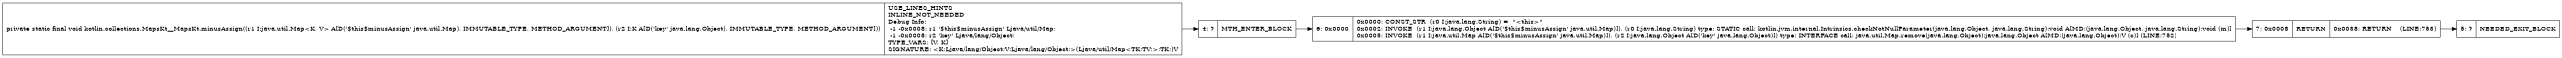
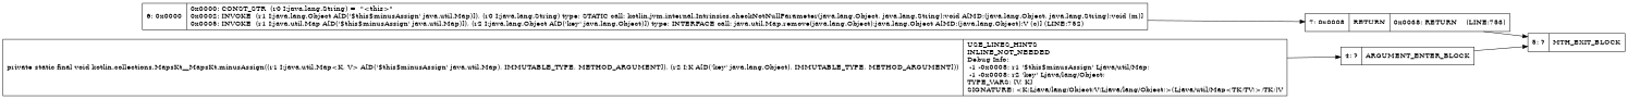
  digraph {
    rankdir=LR
    node [shape=record]
-   n1 [label="{4\:\ ?|MTH_ENTER_BLOCK\l}"]
+   n1 [label="{4\:\ ?|ARGUMENT_ENTER_BLOCK\l}"]
    n2 [label="{6\:\ 0x0000|0x0000: CONST_STR  (r0 I:java.lang.String) =  \"\<this\>\" \l0x0002: INVOKE  (r1 I:java.lang.Object A[D('$this$minusAssign' java.util.Map)]), (r0 I:java.lang.String) type: STATIC call: kotlin.jvm.internal.Intrinsics.checkNotNullParameter(java.lang.Object, java.lang.String):void A[MD:(java.lang.Object, java.lang.String):void (m)]\l0x0005: INVOKE  (r1 I:java.util.Map A[D('$this$minusAssign' java.util.Map)]), (r2 I:java.lang.Object A[D('key' java.lang.Object)]) type: INTERFACE call: java.util.Map.remove(java.lang.Object):java.lang.Object A[MD:(java.lang.Object):V (c)] (LINE:752)\l}"]
    n3 [label="{7\:\ 0x0008|RETURN\l|0x0038: RETURN    (LINE:753)\l}"]
-   n4 [label="{5\:\ ?|NEEDED_EXIT_BLOCK\l}"]
+   n4 [label="{5\:\ ?|MTH_EXIT_BLOCK\l}"]
    n5 [label="{private static final void kotlin.collections.MapsKt__MapsKt.minusAssign((r1 I:java.util.Map\<K, V\> A[D('$this$minusAssign' java.util.Map), IMMUTABLE_TYPE, METHOD_ARGUMENT]), (r2 I:K A[D('key' java.lang.Object), IMMUTABLE_TYPE, METHOD_ARGUMENT]))  | USE_LINES_HINTS\lINLINE_NOT_NEEDED\lDebug Info:\l  \-1 \-0x0008: r1 '$this$minusAssign' Ljava\/util\/Map;\l  \-1 \-0x0008: r2 'key' Ljava\/lang\/Object;\lTYPE_VARS: [V, K]\lSIGNATURE: \<K:Ljava\/lang\/Object;V:Ljava\/lang\/Object;\>(Ljava\/util\/Map\<TK;TV;\>;TK;)V\l}"]
-   n1 -> n2
+   n1 -> n4
    n2 -> n3
    n3 -> n4
    n5 -> n1
  }
